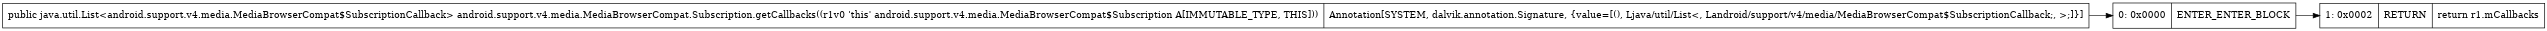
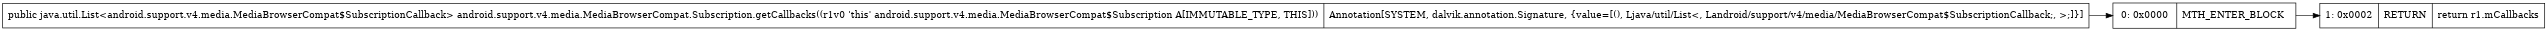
  digraph {
    rankdir=LR
    node [shape=record]
-   n1 [label="{0\:\ 0x0000|ENTER_ENTER_BLOCK\l}"]
+   n1 [label="{0\:\ 0x0000|MTH_ENTER_BLOCK\l}"]
    n2 [label="{1\:\ 0x0002|RETURN\l|return r1.mCallbacks\l}"]
    n3 [label="{public java.util.List\<android.support.v4.media.MediaBrowserCompat$SubscriptionCallback\> android.support.v4.media.MediaBrowserCompat.Subscription.getCallbacks((r1v0 'this' android.support.v4.media.MediaBrowserCompat$Subscription A[IMMUTABLE_TYPE, THIS]))  | Annotation[SYSTEM, dalvik.annotation.Signature, \{value=[(), Ljava\/util\/List\<, Landroid\/support\/v4\/media\/MediaBrowserCompat$SubscriptionCallback;, \>;]\}]\l}"]
    n1 -> n2
    n3 -> n1
  }
